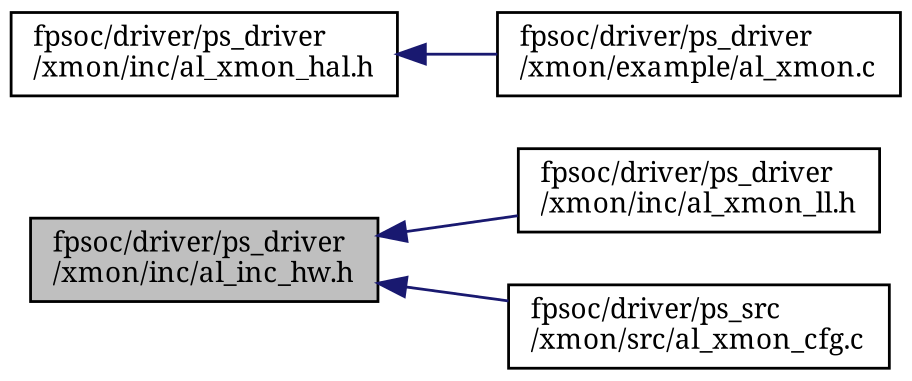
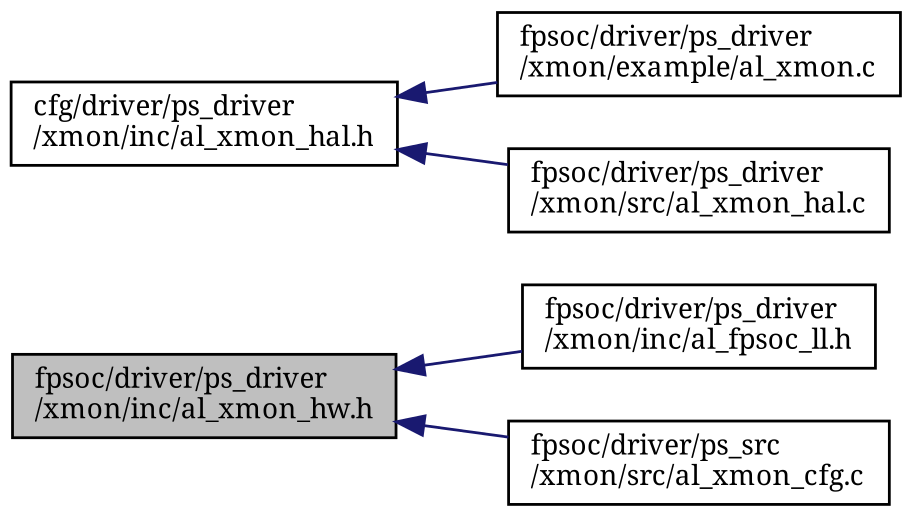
  digraph {
    fontname="Noto Serif"
    rankdir=LR
    node [color=black fillcolor=white fontname="Noto Serif" fontsize=10 shape=record style=filled]
    edge [color=midnightblue dir=back fontname="Noto Serif" fontsize=10 labelfontname=Helvetica labelfontsize=10 style=solid]
-   n1 [fillcolor=grey75 fontcolor=black height=0.2 label="fpsoc/driver/ps_driver\l/xmon/inc/al_inc_hw.h" width=0.4]
-   n2 [height=0.2 label="fpsoc/driver/ps_driver\l/xmon/inc/al_xmon_ll.h" width=0.4]
+   n1 [fillcolor=grey75 fontcolor=black height=0.2 label="fpsoc/driver/ps_driver\l/xmon/inc/al_xmon_hw.h" width=0.4]
+   n2 [height=0.2 label="fpsoc/driver/ps_driver\l/xmon/inc/al_fpsoc_ll.h" width=0.4]
    n3 [height=0.2 label="fpsoc/driver/ps_src\l/xmon/src/al_xmon_cfg.c" width=0.4]
-   n4 [height=0.2 label="fpsoc/driver/ps_driver\l/xmon/inc/al_xmon_hal.h" width=0.4]
+   n4 [height=0.2 label="cfg/driver/ps_driver\l/xmon/inc/al_xmon_hal.h" width=0.4]
    n5 [height=0.2 label="fpsoc/driver/ps_driver\l/xmon/example/al_xmon.c" width=0.4]
+   n6 [height=0.2 label="fpsoc/driver/ps_driver\l/xmon/src/al_xmon_hal.c" width=0.4]
    n1 -> n2
    n1 -> n3
    n4 -> n5
+   n4 -> n6
  }
